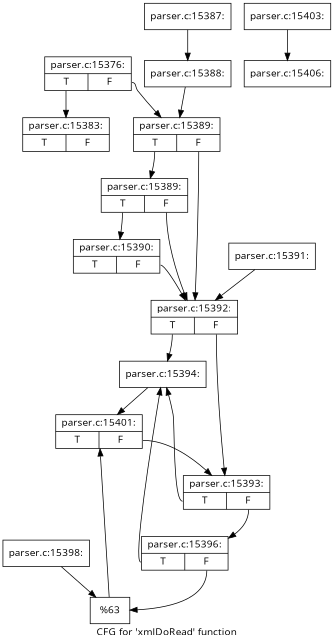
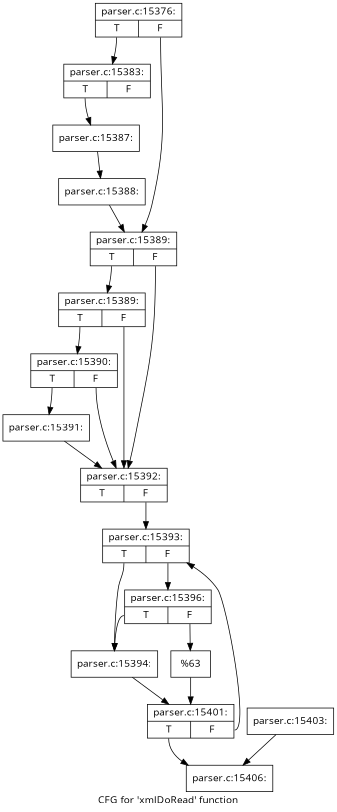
  digraph {
    fontname="Open Sans"
    label="CFG for 'xmlDoRead' function"
    node [fontname="Open Sans" shape=record]
    edge [fontname="Open Sans" tailport=s0]
    n1 [label="{parser.c:15376:|{<s0>T|<s1>F}}"]
    n2 [label="{parser.c:15383:|{<s0>T|<s1>F}}"]
    n3 [label="{parser.c:15389:|{<s0>T|<s1>F}}"]
    n4 [label="{parser.c:15387:}"]
    n5 [label="{parser.c:15389:|{<s0>T|<s1>F}}"]
    n6 [label="{parser.c:15392:|{<s0>T|<s1>F}}"]
    n7 [label="{parser.c:15388:}"]
    n8 [label="{parser.c:15390:|{<s0>T|<s1>F}}"]
    n9 [label="{parser.c:15394:}"]
    n10 [label="{parser.c:15393:|{<s0>T|<s1>F}}"]
    n11 [label="{parser.c:15391:}"]
    n12 [label="{parser.c:15401:|{<s0>T|<s1>F}}"]
    n13 [label="{parser.c:15396:|{<s0>T|<s1>F}}"]
    n14 [label="{parser.c:15406:}"]
    n15 [label="{%63}"]
-   n16 [label="{parser.c:15398:}"]
    n17 [label="{parser.c:15403:}"]
    n1 -> n2
    n1 -> n3 [tailport=s1]
+   n2 -> n4
    n3 -> n5
    n3 -> n6 [tailport=s1]
    n4 -> n7
    n5 -> n6 [tailport=s1]
    n5 -> n8
-   n6 -> n9
    n6 -> n10 [tailport=s1]
    n7 -> n3
    n8 -> n6 [tailport=s1]
+   n8 -> n11
    n9 -> n12
    n10 -> n9
    n10 -> n13 [tailport=s1]
    n11 -> n6
    n12 -> n10 [tailport=s1]
+   n12 -> n14
    n13 -> n9
    n13 -> n15 [tailport=s1]
    n15 -> n12
-   n16 -> n15
    n17 -> n14
  }
